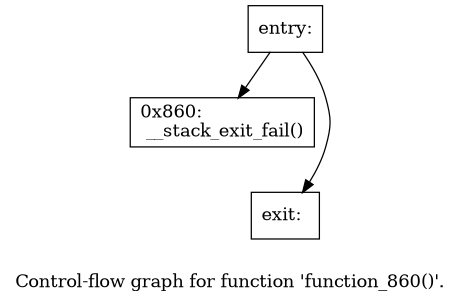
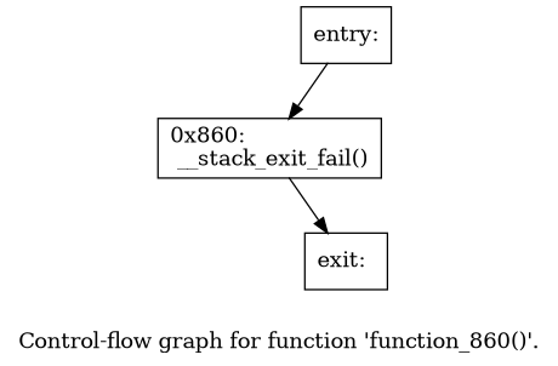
  digraph {
    label="Control-flow graph for function 'function_860()'."
    node [shape=record]
    n1 [label="{entry:\l}"]
    n2 [label="{0x860:\l  __stack_exit_fail()\l}"]
    n3 [label="{exit:\l}"]
    n1 -> n2
-   n1 -> n3
+   n2 -> n3
  }
